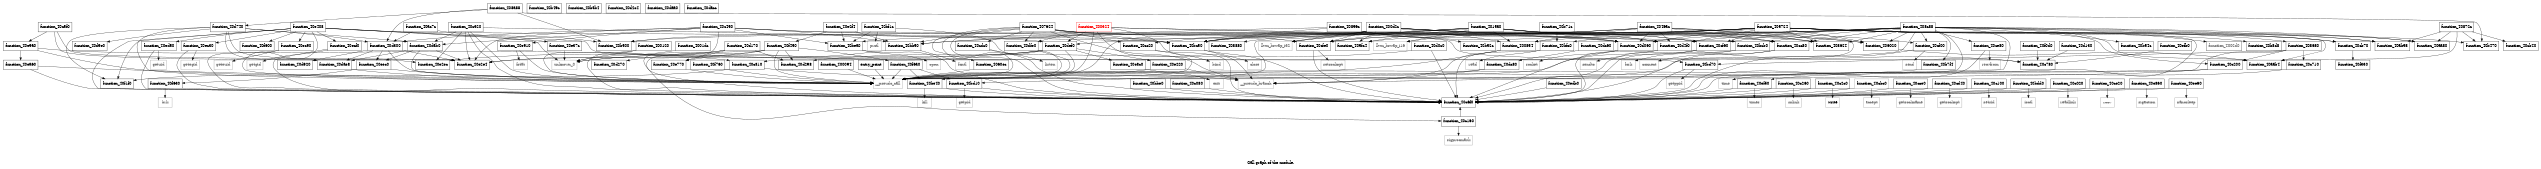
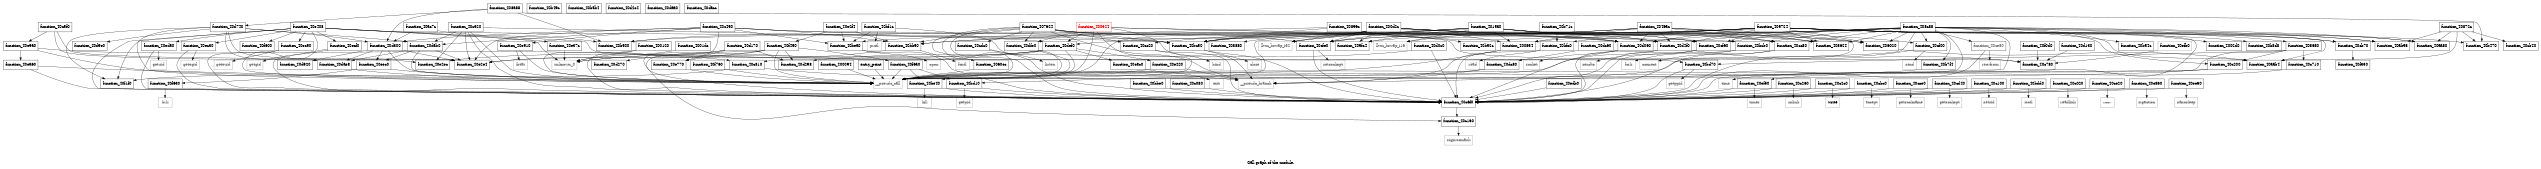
  digraph {
    label="Call graph of the module."
    node [shape=record]
    n1 [label="{function_40b500}"]
    n2 [label="{function_40c260}"]
    n3 [label="{function_40c6f0}"]
    n4 [color=gray50 fontcolor=gray50 label="{unlink}"]
    n5 [label="{function_40c2c0}"]
    n6 [color=gray50 fontcolor=black label="{write}"]
    n7 [label="{function_40c320}"]
    n8 [label="{function_40bc50}"]
    n9 [label="{function_40d5b0}"]
    n10 [label="{function_40e2e4}"]
    n11 [label="{function_40e2ec}"]
    n12 [color=gray50 fontcolor=gray50 label="{__pseudo_call}"]
    n13 [color=gray50 fontcolor=gray50 label="{close}"]
    n14 [label="{function_40dae8}"]
    n15 [label="{function_40eec0}"]
    n16 [label="{function_40c450}"]
    n17 [label="{function_40bb50}"]
    n18 [label="{function_40bea0}"]
    n19 [label="{function_40d300}"]
    n20 [label="{function_40d4f0}"]
    n21 [label="{function_40e910}"]
    n22 [color=gray50 fontcolor=gray50 label="{unknown_0}"]
    n23 [color=gray50 fontcolor=gray50 label="{fcntl}"]
    n24 [color=gray50 fontcolor=gray50 label="{open}"]
    n25 [label="{function_40d920}"]
    n26 [label="{function_40c780}"]
    n27 [color=gray50 fontcolor=gray50 label="{fstat}"]
    n28 [label="{function_40c5f0}"]
    n29 [label="{function_40e9a0}"]
    n30 [label="{function_40c810}"]
    n31 [label="{function_40ea60}"]
    n32 [label="{function_4060ec}"]
    n33 [label="{function_407624}"]
    n34 [label="{function_40cc20}"]
    n35 [label="{function_40cc80}"]
    n36 [label="{function_40cdc0}"]
    n37 [label="{function_40cfe0}"]
    n38 [label="{function_40d060}"]
    n39 [label="{function_40dfe0}"]
    n40 [color=gray50 fontcolor=gray50 label="{__pseudo_branch}"]
    n41 [color=gray50 fontcolor=gray50 label="{bind}"]
    n42 [color=gray50 fontcolor=gray50 label="{connect}"]
    n43 [color=gray50 fontcolor=gray50 label="{listen}"]
    n44 [color=gray50 fontcolor=gray50 label="{setsockopt}"]
    n45 [color=gray50 fontcolor=gray50 label="{socket}"]
    n46 [label="{function_408680}"]
    n47 [label="{function_40bd70}"]
    n48 [label="{function_40c710}"]
    n49 [label="{function_40bd10}"]
    n50 [label="{function_40c200}"]
    n51 [color=gray50 fontcolor=gray50 label="{getppid}"]
    n52 [label="{function_40ef50}"]
    n53 [color=gray50 fontcolor=gray50 label="{getpid}"]
    n54 [color=gray50 fontcolor=gray50 label="{time}"]
    n55 [label="{function_40872c}"]
    n56 [label="{function_40ab98}"]
    n57 [label="{function_40b470}"]
    n58 [label="{function_40aa80}"]
    n59 [label="{function_40cb40}"]
    n60 [label="{function_40aab4}"]
    n61 [label="{function_408880}"]
    n62 [label="{function_40896c}"]
    n63 [label="{function_40b52c}"]
    n64 [label="{function_40b8d8}"]
    n65 [label="{function_40ac7c}"]
    n66 [label="{function_408c88}"]
    n67 [label="{function_40b54c}"]
    n68 [label="{function_40bcb0}"]
    n69 [label="{function_40cb70}"]
    n70 [label="{function_406020}"]
-   n71 [label="{function_40ce80}"]
+   n71 [label="{function_40ce80}" fontcolor=gray50]
    n72 [label="{function_40cf00}"]
    n73 [label="{function_40cf60}"]
    n74 [label="{function_40def0}"]
    n75 [label="{function_40b7f4}"]
    n76 [label="{function_408624}"]
    n77 [color=gray50 fontcolor=gray50 label="{fork}"]
    n78 [label="{function_40f1f0}"]
    n79 [label="{function_40f330}"]
    n80 [color=gray50 fontcolor=gray50 label="{recvfrom}"]
    n81 [color=gray50 fontcolor=gray50 label="{send}"]
    n82 [color=gray50 fontcolor=gray50 label="{sendto}"]
    n83 [label="{function_40e220}"]
    n84 [label="{function_40e8c0}"]
    n85 [label="{function_40b49c}"]
    n86 [label="{function_40bbe0}"]
    n87 [label="{function_40b71c}"]
    n88 [label="{function_40bfc0}"]
    n89 [color=gray50 fontcolor=gray50 label="{read}"]
    n90 [color=gray50 fontcolor=gray50 label="{times}"]
    n91 [color=gray50 label="{function_40cbc0}"]
    n92 [color=gray50 fontcolor=gray50 label="{accept}"]
    n93 [label="{function_40cce0}"]
    n94 [color=gray50 fontcolor=gray50 label="{getsockname}"]
    n95 [label="{function_40cd40}"]
    n96 [color=gray50 fontcolor=gray50 label="{getsockopt}"]
    n97 [label="{function_408a88}"]
    n98 [label="{function_40d740}"]
    n99 [label="{function_40d9e0}"]
    n100 [label="{function_40b5b4}"]
    n101 [label="{function_40c080}"]
    n102 [label="{function_40c100}"]
    n103 [color=gray50 fontcolor=gray50 label="{setsid}"]
    n104 [label="{function_40c160}"]
    n105 [color=gray50 fontcolor=gray50 label="{sigprocmask}"]
    n106 [label="{function_40bdd0}"]
    n107 [color=gray50 fontcolor=gray50 label="{ioctl}"]
    n108 [label="{function_40be40}"]
    n109 [color=gray50 fontcolor=gray50 label="{kill}"]
    n110 [label="{function_40bf1c}"]
    n111 [color=gray50 fontcolor=gray50 label="{prctl}"]
    n112 [label="{function_40c020}"]
    n113 [color=gray50 fontcolor=gray50 label="{readlink}"]
    n114 [color=gray50 fontcolor=gray50 label="{sigaction}"]
    n115 [color=gray50 fontcolor=gray50 label="{exit}"]
    n116 [color=gray50 fontcolor=gray50 label="{getegid}"]
    n117 [color=gray50 fontcolor=gray50 label="{geteuid}"]
    n118 [color=gray50 fontcolor=gray50 label="{getgid}"]
    n119 [color=gray50 fontcolor=gray50 label="{getuid}"]
    n120 [color=gray50 fontcolor=gray50 label="{nanosleep}"]
    n121 [color=gray50 fontcolor=gray50 label="{brk}"]
    n122 [color=gray50 fontcolor=gray50 label="{llvm_bswap_i32}"]
    n123 [color=gray50 fontcolor=gray50 label="{llvm_bswap_i16}"]
    n124 [label="{function_40ce20}"]
    n125 [color=gray50 fontcolor=gray50 label="{recv}"]
    n126 [label="{function_40d0c0}"]
    n127 [label="{function_40d298}"]
    n128 [label="{function_40d130}"]
    n129 [label="{function_40d170}"]
    n130 [label="{function_40d270}"]
    n131 [label="{function_40e770}"]
    n132 [label="{function_40d2c4}"]
    n133 [label="{function_40f630}"]
    n134 [label="{function_40daa0}"]
    n135 [label="{function_40dacc}"]
    n136 [label="{function_40dc60}"]
    n137 [label="{function_40dc80}"]
    n138 [label="{function_40e2f4}"]
    n139 [label="{function_40f450}"]
    n140 [label="{function_40f6a0}"]
    n141 [label="{function_40e37c}"]
    n142 [label="{function_40e408}"]
    n143 [label="{function_40ec30}"]
    n144 [label="{function_40ec90}"]
    n145 [label="{function_40ecf0}"]
    n146 [label="{function_40ed50}"]
    n147 [label="{function_40f600}"]
    n148 [label="{function_40e860}"]
    n149 [label="{function_40edb0}"]
    n150 [label="{function_40ee60}"]
-   n151 [label="{function_40efb0}"]
+   n151 [label="{function_40efb0}" color=gray50]
    n152 [label="{function_40f0d0}"]
    n153 [label="{function_40f760}"]
    n154 [label="{function_400094}"]
    n155 [label="{function_400120}"]
    n156 [label="{function_4001dc}"]
    n157 [label="{entry_point}"]
-   n158 [label="{function_4002d0}" fontcolor=gray50]
+   n158 [label="{function_4002d0}"]
    n159 [color=red fontcolor=red label="{function_400324}"]
    n160 [label="{function_400854}"]
    n161 [label="{function_400d2c}"]
    n162 [label="{function_405fc4}"]
    n163 [label="{function_4015a0}"]
    n164 [label="{function_4046ac}"]
    n165 [label="{function_405724}"]
    n2 -> n3
    n2 -> n4
    n5 -> n3
    n5 -> n6
    n7 -> n3
    n7 -> n8
    n7 -> n9
    n7 -> n10
    n7 -> n11
    n7 -> n12
    n8 -> n3
    n8 -> n13
    n9 -> n10
    n9 -> n12
    n9 -> n14
    n9 -> n15
    n14 -> n12
    n15 -> n12
    n15 -> n133
    n16 -> n3
    n16 -> n8
    n16 -> n9
    n16 -> n10
    n16 -> n17
    n16 -> n18
    n16 -> n19
    n16 -> n20
    n16 -> n21
    n17 -> n22
    n17 -> n23
    n18 -> n3
    n18 -> n24
    n19 -> n10
    n19 -> n12
    n19 -> n14
    n19 -> n15
    n19 -> n25
    n20 -> n3
    n20 -> n12
    n20 -> n26
    n21 -> n12
    n21 -> n27
    n28 -> n10
    n28 -> n11
    n28 -> n29
    n29 -> n12
    n29 -> n30
    n29 -> n31
    n30 -> n40
    n30 -> n78
    n31 -> n3
    n31 -> n12
    n32 -> n12
    n33 -> n3
    n33 -> n8
    n33 -> n12
    n33 -> n17
    n33 -> n32
    n33 -> n34
    n33 -> n35
    n33 -> n36
    n33 -> n37
    n33 -> n38
    n33 -> n39
    n33 -> n40
    n34 -> n3
    n34 -> n41
    n35 -> n3
    n35 -> n42
    n36 -> n3
    n36 -> n43
    n37 -> n3
    n37 -> n44
    n38 -> n3
    n38 -> n45
    n39 -> n12
    n46 -> n47
    n46 -> n48
    n46 -> n49
    n46 -> n50
    n47 -> n3
    n47 -> n51
    n48 -> n52
    n49 -> n3
    n49 -> n53
    n50 -> n3
    n50 -> n54
    n52 -> n3
    n52 -> n90
    n55 -> n56
    n55 -> n57
    n55 -> n58
    n55 -> n59
    n55 -> n60
    n62 -> n8
    n62 -> n17
    n62 -> n35
    n62 -> n38
    n62 -> n63
    n65 -> n1
    n65 -> n19
    n66 -> n8
    n66 -> n12
    n66 -> n17
    n66 -> n20
    n66 -> n30
    n66 -> n35
    n66 -> n37
    n66 -> n38
    n66 -> n40
    n66 -> n46
    n66 -> n50
    n66 -> n56
    n66 -> n58
    n66 -> n60
    n66 -> n67
    n66 -> n68
    n66 -> n69
    n66 -> n70
    n66 -> n71
    n66 -> n72
    n66 -> n73
    n66 -> n74
    n66 -> n75
    n66 -> n76
    n68 -> n3
    n68 -> n77
    n69 -> n79
    n70 -> n60
    n71 -> n3
    n71 -> n80
    n72 -> n3
    n72 -> n81
    n73 -> n3
    n73 -> n82
    n74 -> n10
    n74 -> n11
    n74 -> n12
    n74 -> n22
    n74 -> n83
    n74 -> n84
    n75 -> n12
    n83 -> n12
    n83 -> n40
    n84 -> n115
    n86 -> n3
    n87 -> n88
    n88 -> n3
    n88 -> n89
    n91 -> n3
    n91 -> n92
    n93 -> n3
    n93 -> n94
    n95 -> n3
    n95 -> n96
    n97 -> n1
    n97 -> n19
    n97 -> n57
    n97 -> n98
    n98 -> n9
    n98 -> n10
    n98 -> n12
    n98 -> n14
    n98 -> n19
    n98 -> n78
    n98 -> n99
    n101 -> n3
    n102 -> n3
    n102 -> n103
-   n104 -> n3
+   n3 -> n104
    n104 -> n105
    n106 -> n3
    n106 -> n107
    n108 -> n3
    n108 -> n109
    n110 -> n12
    n110 -> n18
    n110 -> n111
    n112 -> n3
    n112 -> n113
    n124 -> n3
    n124 -> n125
    n126 -> n3
    n126 -> n127
    n128 -> n26
    n129 -> n3
    n129 -> n127
    n129 -> n130
    n129 -> n131
    n131 -> n12
    n133 -> n3
    n133 -> n121
    n136 -> n137
    n137 -> n12
    n137 -> n40
    n138 -> n17
    n138 -> n18
    n138 -> n139
    n139 -> n10
    n139 -> n12
    n139 -> n104
    n139 -> n127
    n139 -> n131
    n139 -> n140
    n140 -> n12
    n140 -> n49
    n140 -> n108
    n141 -> n22
    n142 -> n3
    n142 -> n12
    n142 -> n22
    n142 -> n26
    n142 -> n74
    n142 -> n78
    n142 -> n141
    n142 -> n143
    n142 -> n144
    n142 -> n145
    n142 -> n146
    n142 -> n147
    n143 -> n3
    n143 -> n116
    n144 -> n3
    n144 -> n117
    n145 -> n3
    n145 -> n118
    n146 -> n3
    n146 -> n119
    n148 -> n3
    n148 -> n114
    n149 -> n3
    n150 -> n3
    n150 -> n120
    n151 -> n26
    n152 -> n26
    n153 -> n12
    n154 -> n12
    n155 -> n12
    n155 -> n22
    n156 -> n22
    n157 -> n12
    n159 -> n12
    n159 -> n39
    n159 -> n40
    n159 -> n47
    n159 -> n68
    n159 -> n74
    n159 -> n108
    n160 -> n12
    n160 -> n40
    n161 -> n1
    n161 -> n8
    n161 -> n12
    n161 -> n20
    n161 -> n37
    n161 -> n38
    n161 -> n61
    n161 -> n70
    n161 -> n73
    n161 -> n76
    n161 -> n122
    n161 -> n160
    n161 -> n162
    n163 -> n8
    n163 -> n12
    n163 -> n20
    n163 -> n37
    n163 -> n38
    n163 -> n70
    n163 -> n73
    n163 -> n76
    n163 -> n122
    n163 -> n123
    n163 -> n160
    n163 -> n162
    n164 -> n12
    n164 -> n20
    n164 -> n34
    n164 -> n35
    n164 -> n38
    n164 -> n72
    n164 -> n76
    n164 -> n122
    n164 -> n123
    n164 -> n160
    n165 -> n1
    n165 -> n8
    n165 -> n12
    n165 -> n18
    n165 -> n20
    n165 -> n37
    n165 -> n38
    n165 -> n56
    n165 -> n57
    n165 -> n58
    n165 -> n60
    n165 -> n64
    n165 -> n69
    n165 -> n70
    n165 -> n73
    n165 -> n76
    n165 -> n88
    n165 -> n158
    n165 -> n160
    n165 -> n162
  }
